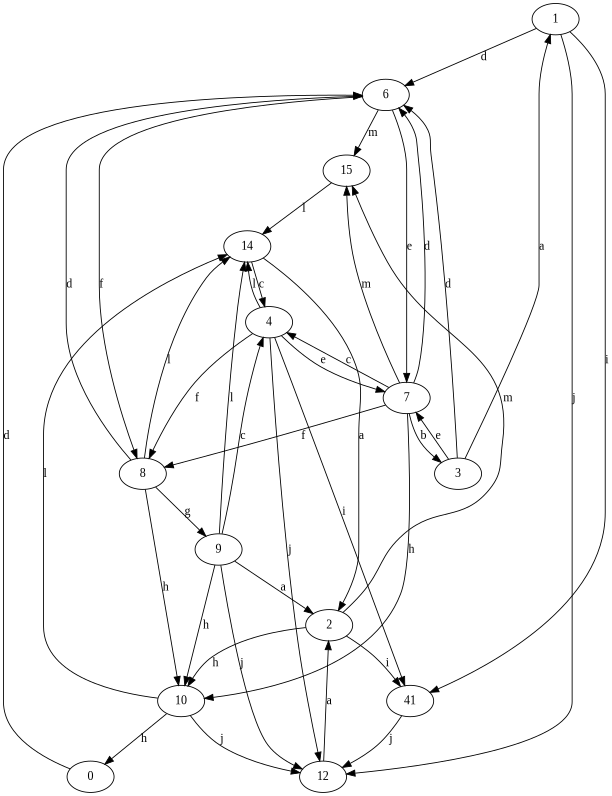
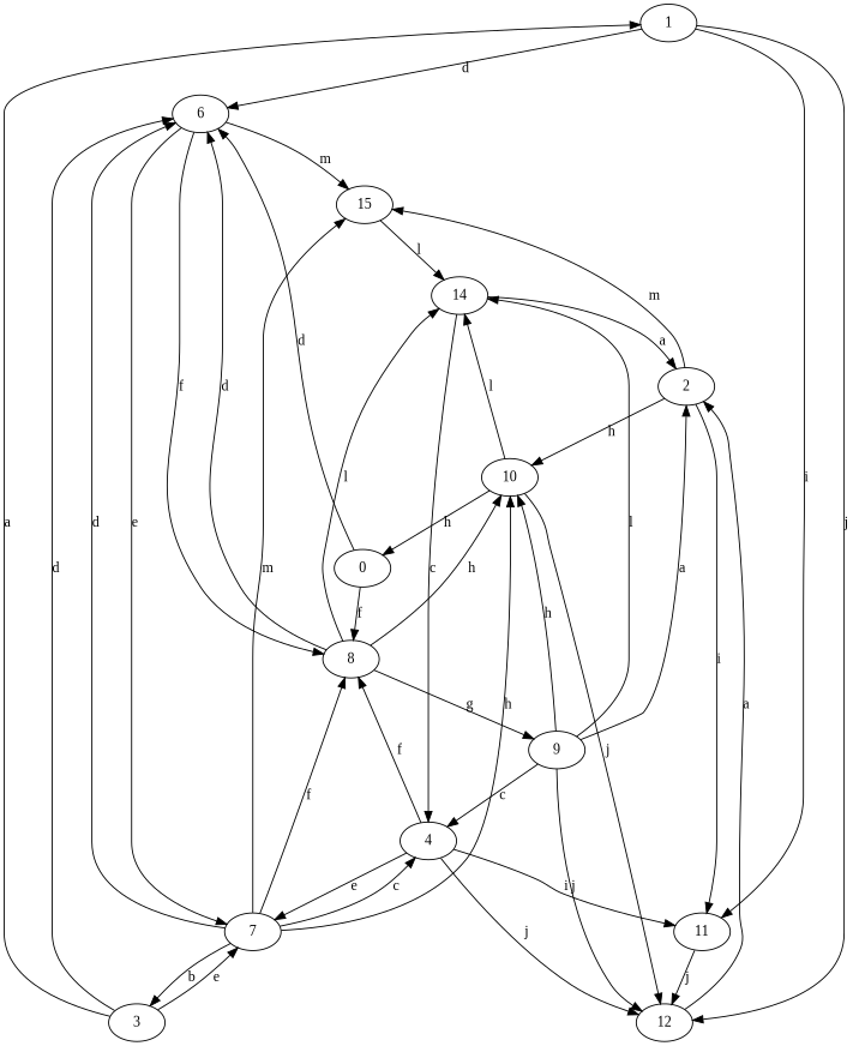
  strict digraph {
    fontname="Liberation Serif"
    node [fontname="Liberation Serif"]
    edge [fontname="Liberation Serif"]
    1
    6
-   11 [label=41]
+   11
    12
    15
    7
    8
    2
    10
    14
    0
    3
    4
    9
    1 -> 6 [label=d]
    1 -> 11 [label=i]
    1 -> 12 [label=j]
    6 -> 15 [label=m]
    6 -> 7 [label=e]
    6 -> 8 [label=f]
    11 -> 12 [label=j]
    12 -> 2 [label=a]
    15 -> 14 [label=l]
    7 -> 6 [label=d]
    7 -> 15 [label=m]
    7 -> 8 [label=f]
    7 -> 10 [label=h]
    7 -> 3 [label=b]
    7 -> 4 [label=c]
    8 -> 6 [label=d]
    8 -> 10 [label=h]
    8 -> 14 [label=l]
    8 -> 9 [label=g]
    2 -> 11 [label=i]
    2 -> 15 [label=m]
    2 -> 10 [label=h]
    10 -> 12 [label=j]
    10 -> 14 [label=l]
    10 -> 0 [label=h]
    14 -> 2 [label=a]
    14 -> 4 [label=c]
    0 -> 6 [label=d]
+   0 -> 8 [label=f]
    3 -> 1 [label=a]
    3 -> 6 [label=d]
    3 -> 7 [label=e]
    4 -> 11 [label=i]
    4 -> 12 [label=j]
    4 -> 7 [label=e]
    4 -> 8 [label=f]
-   4 -> 14 [label=l]
    9 -> 12 [label=j]
    9 -> 2 [label=a]
    9 -> 10 [label=h]
    9 -> 14 [label=l]
    9 -> 4 [label=c]
  }
